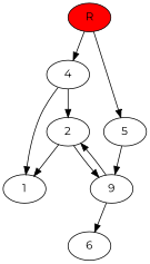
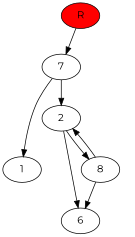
  digraph {
    fontname=Montserrat
    node [fontname=Montserrat]
    edge [fontname=Montserrat]
    2
    6
-   8 [label=9]
-   4
+   8
+   4 [label=7]
    1
-   5
    R [fillcolor="#ff0000" style=filled]
-   2 -> 1
+   2 -> 6
    2 -> 8
    8 -> 2
    8 -> 6
    4 -> 2
    4 -> 1
-   5 -> 8
    R -> 4
-   R -> 5
  }
